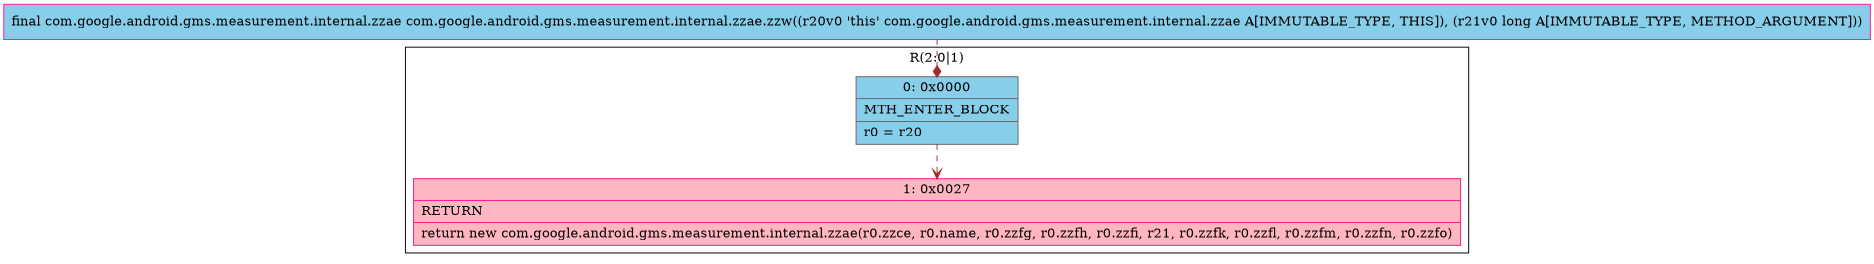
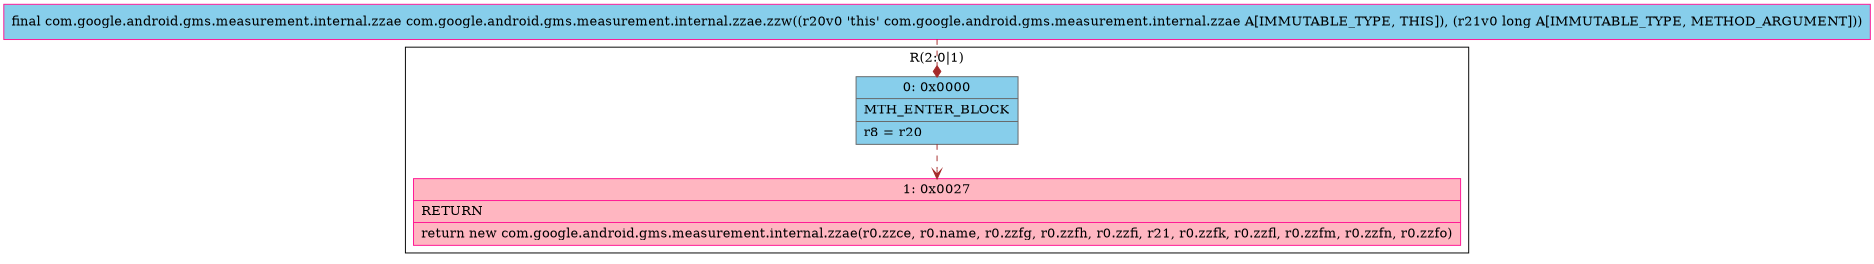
  digraph {
    node [color=deeppink shape=record style=filled fillcolor=skyblue]
    edge [color=brown style=dashed]
-   n1 [color=gray40 label="{0\:\ 0x0000|MTH_ENTER_BLOCK\l|r0 = r20\l}"]
+   n1 [color=gray40 label="{0\:\ 0x0000|MTH_ENTER_BLOCK\l|r8 = r20\l}"]
    n2 [label="{1\:\ 0x0027|RETURN\l|return new com.google.android.gms.measurement.internal.zzae(r0.zzce, r0.name, r0.zzfg, r0.zzfh, r0.zzfi, r21, r0.zzfk, r0.zzfl, r0.zzfm, r0.zzfn, r0.zzfo)\l}" fillcolor=lightpink]
    n3 [label="{final com.google.android.gms.measurement.internal.zzae com.google.android.gms.measurement.internal.zzae.zzw((r20v0 'this' com.google.android.gms.measurement.internal.zzae A[IMMUTABLE_TYPE, THIS]), (r21v0 long A[IMMUTABLE_TYPE, METHOD_ARGUMENT])) }"]
    subgraph cluster_1 {
      label="R(2:0|1)"
      n1
      n2
    }
    n1 -> n2 [arrowhead=vee]
    n3 -> n1 [arrowhead=diamond]
  }
